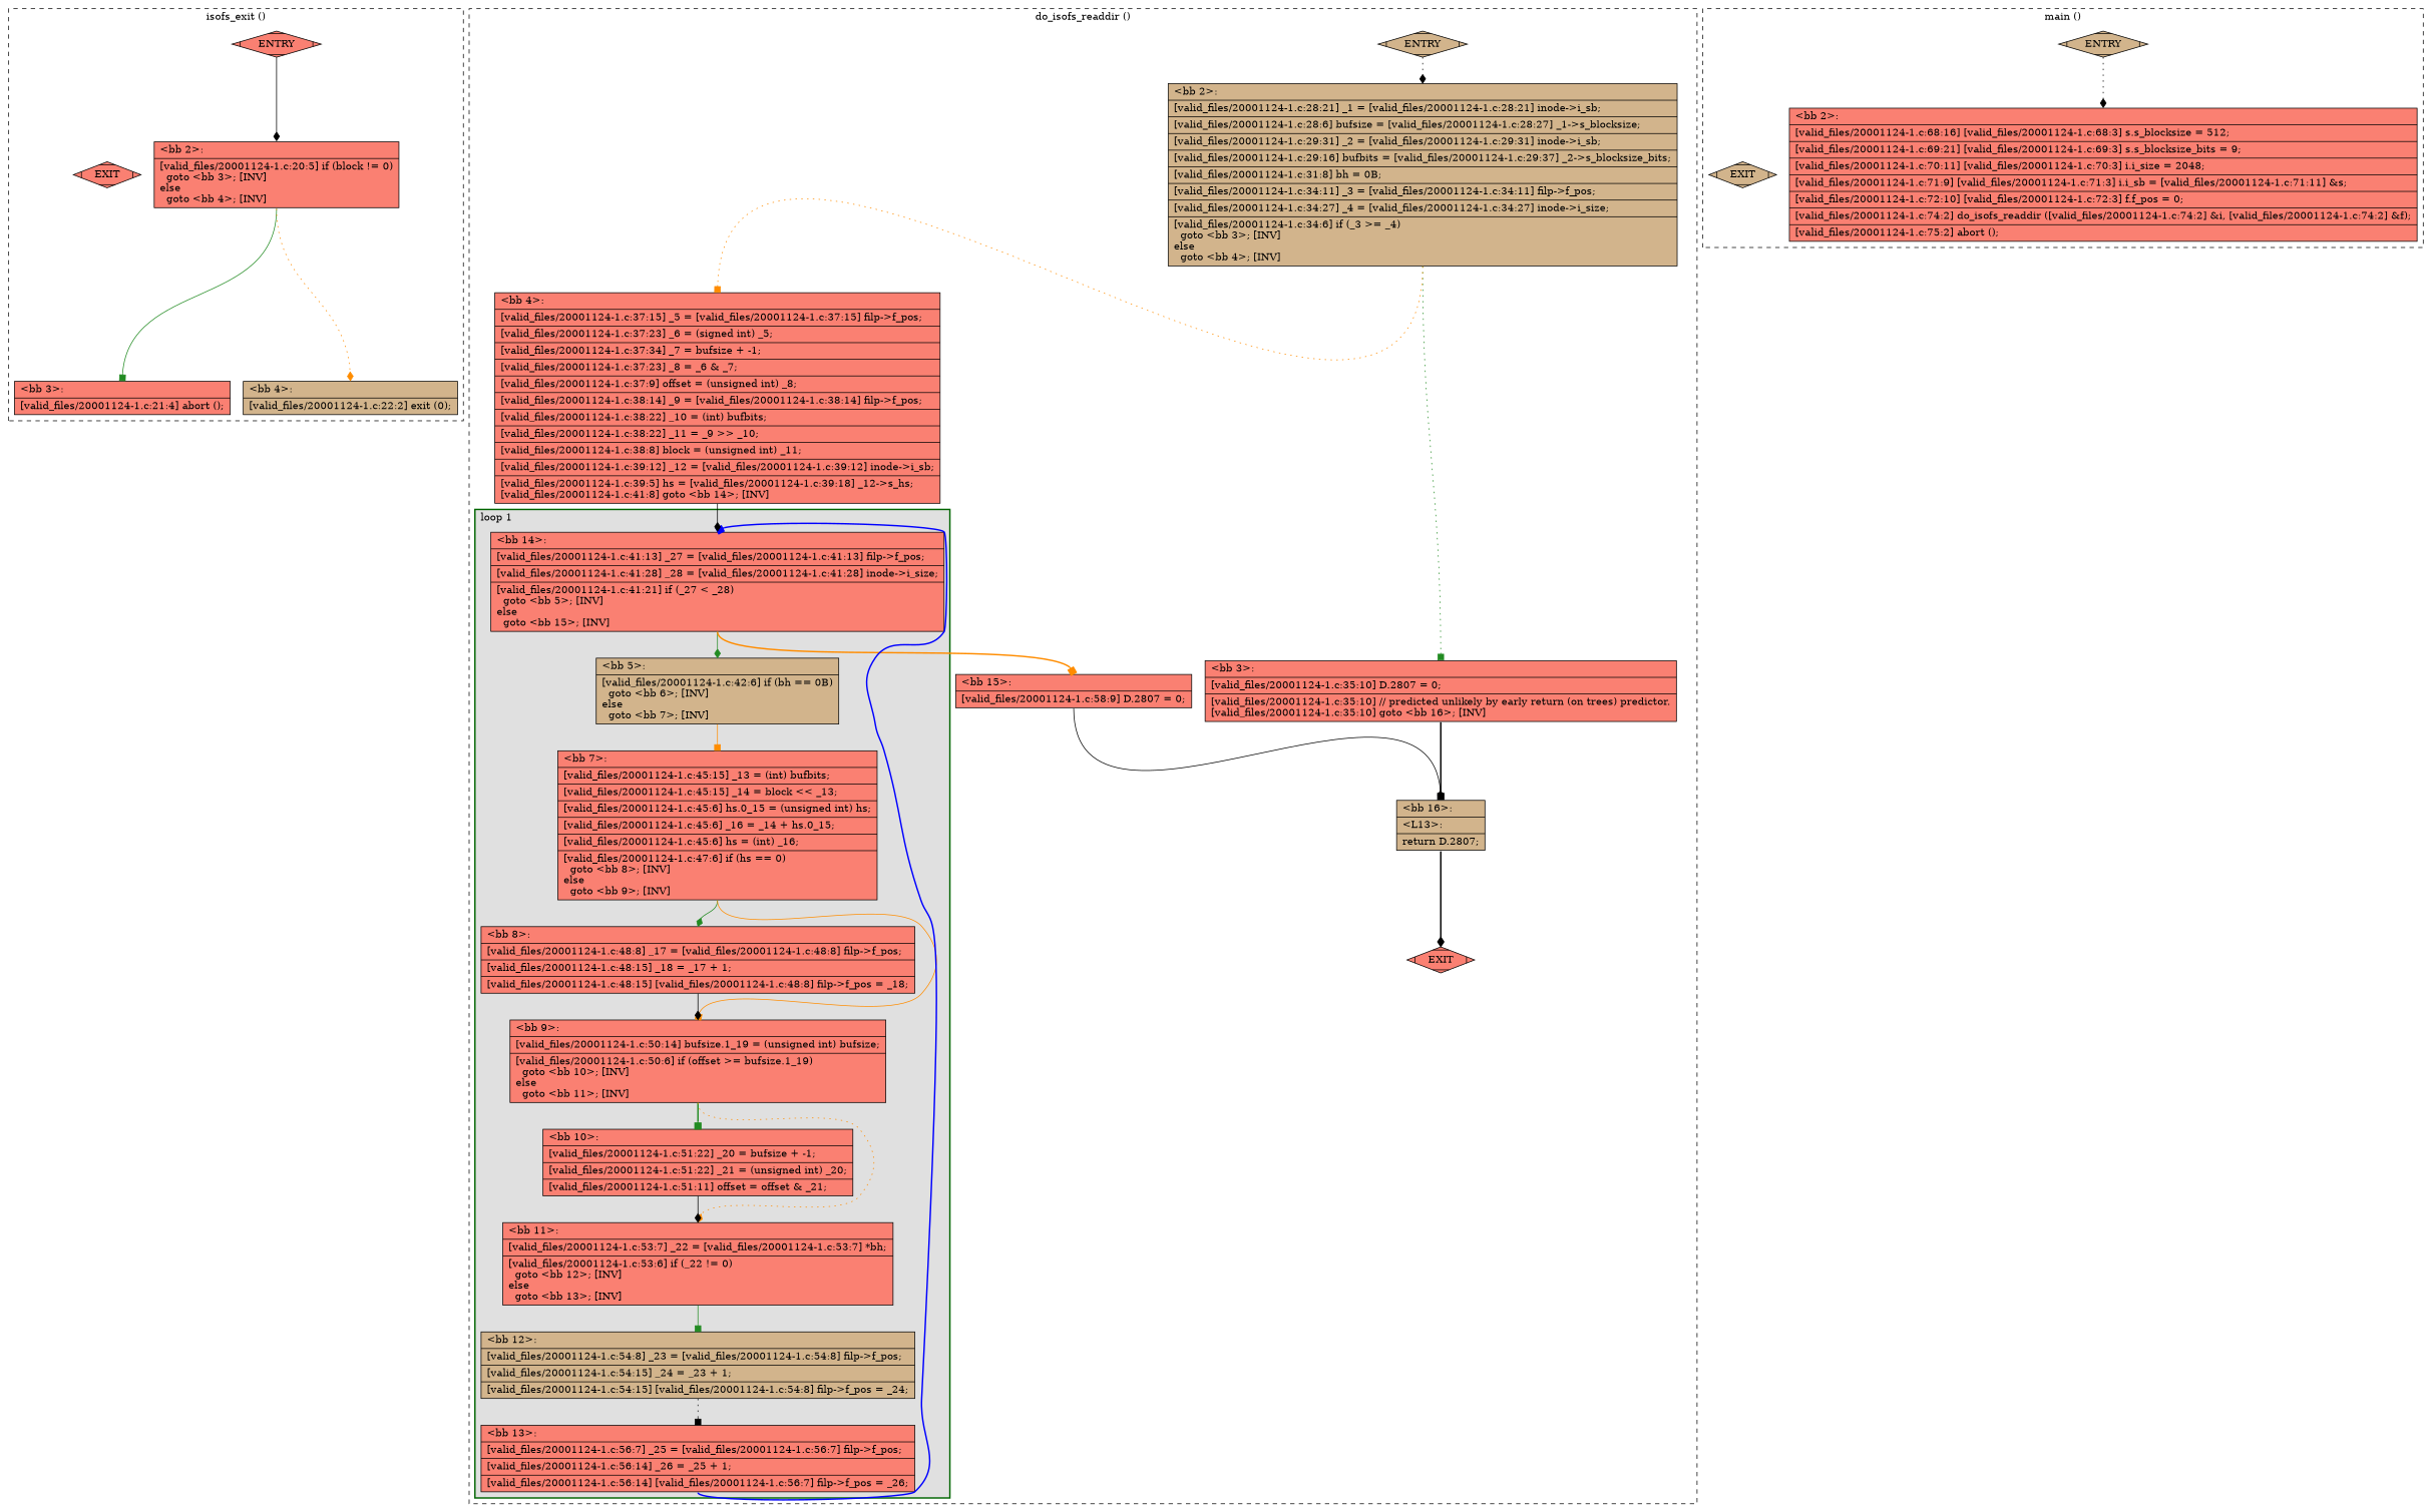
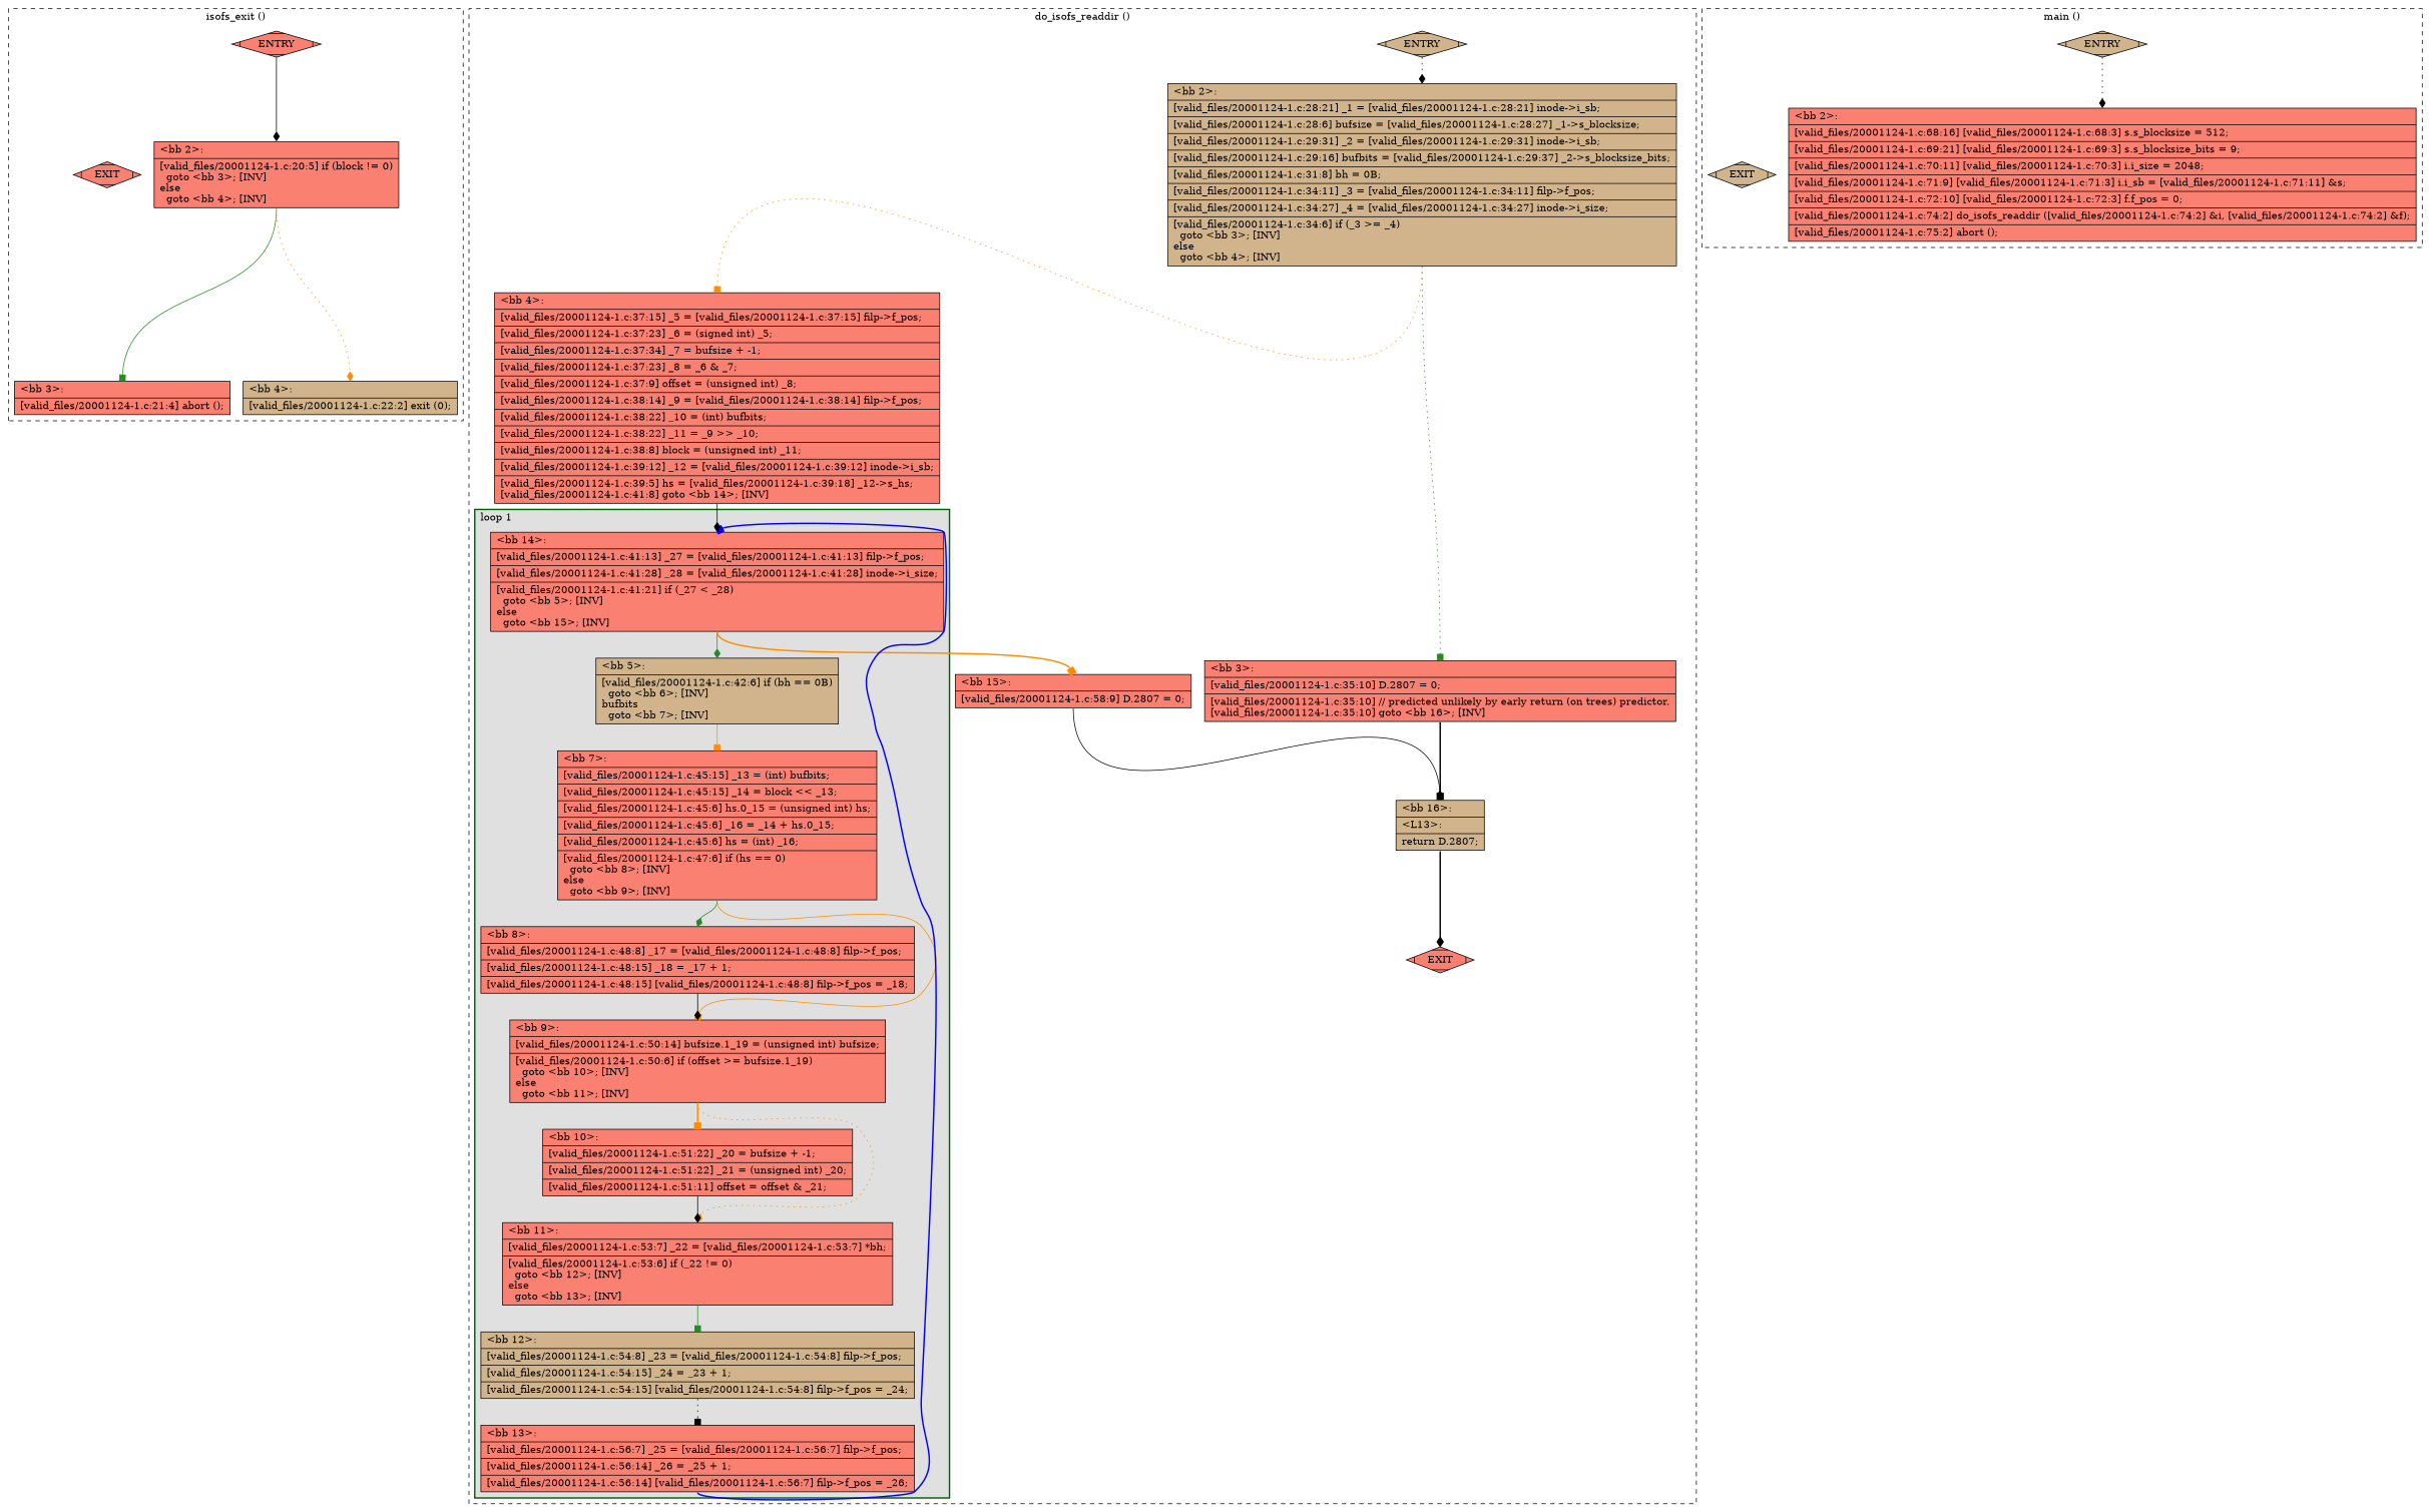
  digraph {
    node [fillcolor=salmon shape=record style=filled]
    edge [constraint=true headport=n style=solid tailport=s arrowhead=diamond color=black weight=10]
    n1 [label=ENTRY shape=Mdiamond]
    n2 [label=EXIT shape=Mdiamond]
    n3 [label="{\<bb\ 2\>:\l|[valid_files/20001124-1.c:20:5]\ if\ (block\ !=\ 0)\l\ \ goto\ \<bb\ 3\>;\ [INV]\lelse\l\ \ goto\ \<bb\ 4\>;\ [INV]\l}"]
    n4 [label="{\<bb\ 3\>:\l|[valid_files/20001124-1.c:21:4]\ abort\ ();\l}"]
    n5 [fillcolor=tan label="{\<bb\ 4\>:\l|[valid_files/20001124-1.c:22:2]\ exit\ (0);\l}"]
    n6 [label="{\<bb\ 14\>:\l|[valid_files/20001124-1.c:41:13]\ _27\ =\ [valid_files/20001124-1.c:41:13]\ filp-\>f_pos;\l|[valid_files/20001124-1.c:41:28]\ _28\ =\ [valid_files/20001124-1.c:41:28]\ inode-\>i_size;\l|[valid_files/20001124-1.c:41:21]\ if\ (_27\ \<\ _28)\l\ \ goto\ \<bb\ 5\>;\ [INV]\lelse\l\ \ goto\ \<bb\ 15\>;\ [INV]\l}"]
-   n7 [fillcolor=tan label="{\<bb\ 5\>:\l|[valid_files/20001124-1.c:42:6]\ if\ (bh\ ==\ 0B)\l\ \ goto\ \<bb\ 6\>;\ [INV]\lelse\l\ \ goto\ \<bb\ 7\>;\ [INV]\l}"]
+   n7 [fillcolor=tan label="{\<bb\ 5\>:\l|[valid_files/20001124-1.c:42:6]\ if\ (bh\ ==\ 0B)\l\ \ goto\ \<bb\ 6\>;\ [INV]\lbufbits\l\ \ goto\ \<bb\ 7\>;\ [INV]\l}"]
    n8 [label="{\<bb\ 7\>:\l|[valid_files/20001124-1.c:45:15]\ _13\ =\ (int)\ bufbits;\l|[valid_files/20001124-1.c:45:15]\ _14\ =\ block\ \<\<\ _13;\l|[valid_files/20001124-1.c:45:6]\ hs.0_15\ =\ (unsigned\ int)\ hs;\l|[valid_files/20001124-1.c:45:6]\ _16\ =\ _14\ +\ hs.0_15;\l|[valid_files/20001124-1.c:45:6]\ hs\ =\ (int)\ _16;\l|[valid_files/20001124-1.c:47:6]\ if\ (hs\ ==\ 0)\l\ \ goto\ \<bb\ 8\>;\ [INV]\lelse\l\ \ goto\ \<bb\ 9\>;\ [INV]\l}"]
    n9 [label="{\<bb\ 8\>:\l|[valid_files/20001124-1.c:48:8]\ _17\ =\ [valid_files/20001124-1.c:48:8]\ filp-\>f_pos;\l|[valid_files/20001124-1.c:48:15]\ _18\ =\ _17\ +\ 1;\l|[valid_files/20001124-1.c:48:15]\ [valid_files/20001124-1.c:48:8]\ filp-\>f_pos\ =\ _18;\l}"]
    n10 [label="{\<bb\ 9\>:\l|[valid_files/20001124-1.c:50:14]\ bufsize.1_19\ =\ (unsigned\ int)\ bufsize;\l|[valid_files/20001124-1.c:50:6]\ if\ (offset\ \>=\ bufsize.1_19)\l\ \ goto\ \<bb\ 10\>;\ [INV]\lelse\l\ \ goto\ \<bb\ 11\>;\ [INV]\l}"]
    n11 [label="{\<bb\ 10\>:\l|[valid_files/20001124-1.c:51:22]\ _20\ =\ bufsize\ +\ -1;\l|[valid_files/20001124-1.c:51:22]\ _21\ =\ (unsigned\ int)\ _20;\l|[valid_files/20001124-1.c:51:11]\ offset\ =\ offset\ &\ _21;\l}"]
    n12 [label="{\<bb\ 11\>:\l|[valid_files/20001124-1.c:53:7]\ _22\ =\ [valid_files/20001124-1.c:53:7]\ *bh;\l|[valid_files/20001124-1.c:53:6]\ if\ (_22\ !=\ 0)\l\ \ goto\ \<bb\ 12\>;\ [INV]\lelse\l\ \ goto\ \<bb\ 13\>;\ [INV]\l}"]
    n13 [fillcolor=tan label="{\<bb\ 12\>:\l|[valid_files/20001124-1.c:54:8]\ _23\ =\ [valid_files/20001124-1.c:54:8]\ filp-\>f_pos;\l|[valid_files/20001124-1.c:54:15]\ _24\ =\ _23\ +\ 1;\l|[valid_files/20001124-1.c:54:15]\ [valid_files/20001124-1.c:54:8]\ filp-\>f_pos\ =\ _24;\l}"]
    n14 [label="{\<bb\ 13\>:\l|[valid_files/20001124-1.c:56:7]\ _25\ =\ [valid_files/20001124-1.c:56:7]\ filp-\>f_pos;\l|[valid_files/20001124-1.c:56:14]\ _26\ =\ _25\ +\ 1;\l|[valid_files/20001124-1.c:56:14]\ [valid_files/20001124-1.c:56:7]\ filp-\>f_pos\ =\ _26;\l}"]
    n15 [label="{\<bb\ 15\>:\l|[valid_files/20001124-1.c:58:9]\ D.2807\ =\ 0;\l}"]
    n16 [fillcolor=tan label=ENTRY shape=Mdiamond]
    n17 [label=EXIT shape=Mdiamond]
    n18 [fillcolor=tan label="{\<bb\ 2\>:\l|[valid_files/20001124-1.c:28:21]\ _1\ =\ [valid_files/20001124-1.c:28:21]\ inode-\>i_sb;\l|[valid_files/20001124-1.c:28:6]\ bufsize\ =\ [valid_files/20001124-1.c:28:27]\ _1-\>s_blocksize;\l|[valid_files/20001124-1.c:29:31]\ _2\ =\ [valid_files/20001124-1.c:29:31]\ inode-\>i_sb;\l|[valid_files/20001124-1.c:29:16]\ bufbits\ =\ [valid_files/20001124-1.c:29:37]\ _2-\>s_blocksize_bits;\l|[valid_files/20001124-1.c:31:8]\ bh\ =\ 0B;\l|[valid_files/20001124-1.c:34:11]\ _3\ =\ [valid_files/20001124-1.c:34:11]\ filp-\>f_pos;\l|[valid_files/20001124-1.c:34:27]\ _4\ =\ [valid_files/20001124-1.c:34:27]\ inode-\>i_size;\l|[valid_files/20001124-1.c:34:6]\ if\ (_3\ \>=\ _4)\l\ \ goto\ \<bb\ 3\>;\ [INV]\lelse\l\ \ goto\ \<bb\ 4\>;\ [INV]\l}"]
    n19 [label="{\<bb\ 3\>:\l|[valid_files/20001124-1.c:35:10]\ D.2807\ =\ 0;\l|[valid_files/20001124-1.c:35:10]\ //\ predicted\ unlikely\ by\ early\ return\ (on\ trees)\ predictor.\l[valid_files/20001124-1.c:35:10]\ goto\ \<bb\ 16\>;\ [INV]\l}"]
    n20 [label="{\<bb\ 4\>:\l|[valid_files/20001124-1.c:37:15]\ _5\ =\ [valid_files/20001124-1.c:37:15]\ filp-\>f_pos;\l|[valid_files/20001124-1.c:37:23]\ _6\ =\ (signed\ int)\ _5;\l|[valid_files/20001124-1.c:37:34]\ _7\ =\ bufsize\ +\ -1;\l|[valid_files/20001124-1.c:37:23]\ _8\ =\ _6\ &\ _7;\l|[valid_files/20001124-1.c:37:9]\ offset\ =\ (unsigned\ int)\ _8;\l|[valid_files/20001124-1.c:38:14]\ _9\ =\ [valid_files/20001124-1.c:38:14]\ filp-\>f_pos;\l|[valid_files/20001124-1.c:38:22]\ _10\ =\ (int)\ bufbits;\l|[valid_files/20001124-1.c:38:22]\ _11\ =\ _9\ \>\>\ _10;\l|[valid_files/20001124-1.c:38:8]\ block\ =\ (unsigned\ int)\ _11;\l|[valid_files/20001124-1.c:39:12]\ _12\ =\ [valid_files/20001124-1.c:39:12]\ inode-\>i_sb;\l|[valid_files/20001124-1.c:39:5]\ hs\ =\ [valid_files/20001124-1.c:39:18]\ _12-\>s_hs;\l[valid_files/20001124-1.c:41:8]\ goto\ \<bb\ 14\>;\ [INV]\l}"]
    n21 [fillcolor=tan label="{\<bb\ 16\>:\l|\<L13\>:\l|return\ D.2807;\l}"]
    n22 [fillcolor=tan label=ENTRY shape=Mdiamond]
    n23 [fillcolor=tan label=EXIT shape=Mdiamond]
    n24 [label="{\<bb\ 2\>:\l|[valid_files/20001124-1.c:68:16]\ [valid_files/20001124-1.c:68:3]\ s.s_blocksize\ =\ 512;\l|[valid_files/20001124-1.c:69:21]\ [valid_files/20001124-1.c:69:3]\ s.s_blocksize_bits\ =\ 9;\l|[valid_files/20001124-1.c:70:11]\ [valid_files/20001124-1.c:70:3]\ i.i_size\ =\ 2048;\l|[valid_files/20001124-1.c:71:9]\ [valid_files/20001124-1.c:71:3]\ i.i_sb\ =\ [valid_files/20001124-1.c:71:11]\ &s;\l|[valid_files/20001124-1.c:72:10]\ [valid_files/20001124-1.c:72:3]\ f.f_pos\ =\ 0;\l|[valid_files/20001124-1.c:74:2]\ do_isofs_readdir\ ([valid_files/20001124-1.c:74:2]\ &i,\ [valid_files/20001124-1.c:74:2]\ &f);\l|[valid_files/20001124-1.c:75:2]\ abort\ ();\l}"]
    subgraph cluster_1 {
      color=black
      label="isofs_exit ()"
      style=dashed
      n1
      n2
      n3
      n4
      n5
    }
    subgraph cluster_2 {
      color=black
      label="do_isofs_readdir ()"
      style=dashed
      n15
      n16
      n17
      n18
      n19
      n20
      n21
      subgraph cluster_3 {
        color=darkgreen
        fillcolor=grey88
        label="loop 1"
        labeljust=l
        penwidth=2
        style=filled
        n6
        n7
        n8
        n9
        n10
        n11
        n12
        n13
        n14
      }
    }
    subgraph cluster_4 {
      color=black
      label="main ()"
      style=dashed
      n22
      n23
      n24
    }
    n1 -> n2 [style=invis arrowhead="" color="" weight=""]
    n1 -> n3 [weight=100]
    n3 -> n4 [arrowhead=box color=forestgreen]
    n3 -> n5 [color=darkorange style=dotted]
    n6 -> n7 [color=forestgreen]
    n6 -> n15 [arrowhead=box color=darkorange style=bold]
    n7 -> n8 [arrowhead=box color=darkorange]
    n8 -> n9 [color=forestgreen]
    n8 -> n10 [arrowhead=box color=darkorange]
    n9 -> n10 [weight=100]
-   n10 -> n11 [arrowhead=box color=forestgreen style=bold]
+   n10 -> n11 [arrowhead=box color=darkorange style=bold]
    n10 -> n12 [color=darkorange style=dotted]
    n11 -> n12 [weight=100]
    n12 -> n13 [arrowhead=box color=forestgreen]
    n13 -> n14 [arrowhead=box style=dotted weight=100]
    n14 -> n6 [arrowhead=box color=blue constraint=false style=bold]
    n15 -> n21 [weight=100]
    n16 -> n17 [style=invis arrowhead="" color="" weight=""]
    n16 -> n18 [style=dotted weight=100]
    n18 -> n19 [arrowhead=box color=forestgreen style=dotted]
    n18 -> n20 [arrowhead=box color=darkorange style=dotted]
    n19 -> n21 [arrowhead=box style=bold weight=100]
    n20 -> n6 [weight=100]
    n21 -> n17 [style=bold]
    n22 -> n23 [style=invis arrowhead="" color="" weight=""]
    n22 -> n24 [style=dotted weight=100]
  }
